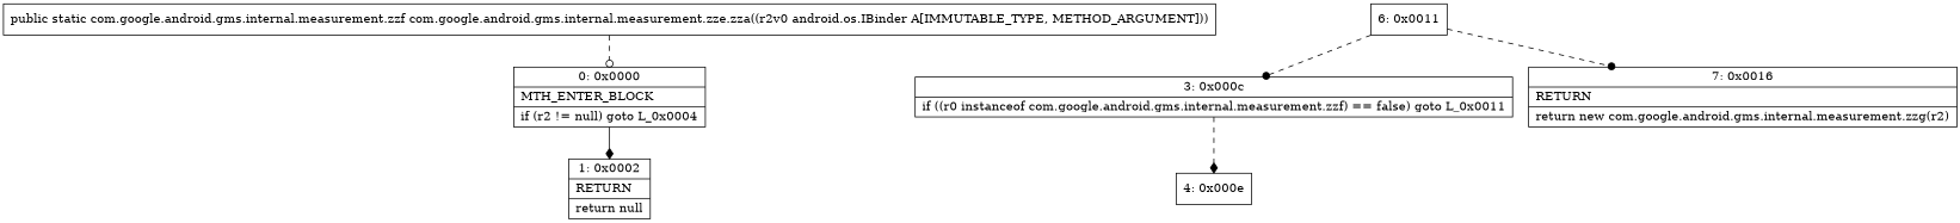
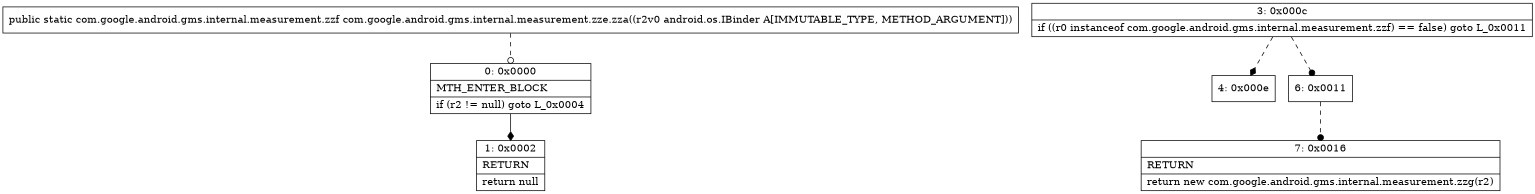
  digraph {
    node [shape=record]
    edge [arrowhead=diamond style=dashed]
    n1 [label="{0\:\ 0x0000|MTH_ENTER_BLOCK\l|if (r2 != null) goto L_0x0004\l}"]
    n2 [label="{1\:\ 0x0002|RETURN\l|return null\l}"]
    n3 [label="{3\:\ 0x000c|if ((r0 instanceof com.google.android.gms.internal.measurement.zzf) == false) goto L_0x0011\l}"]
    n4 [label="{4\:\ 0x000e}"]
    n5 [label="{6\:\ 0x0011}"]
    n6 [label="{7\:\ 0x0016|RETURN\l|return new com.google.android.gms.internal.measurement.zzg(r2)\l}"]
    n7 [label="{public static com.google.android.gms.internal.measurement.zzf com.google.android.gms.internal.measurement.zze.zza((r2v0 android.os.IBinder A[IMMUTABLE_TYPE, METHOD_ARGUMENT])) }"]
    n1 -> n2 [style=solid]
    n3 -> n4
-   n5 -> n3 [arrowhead=dot]
+   n3 -> n5 [arrowhead=dot]
    n5 -> n6 [arrowhead=dot]
    n7 -> n1 [arrowhead=odot]
  }
